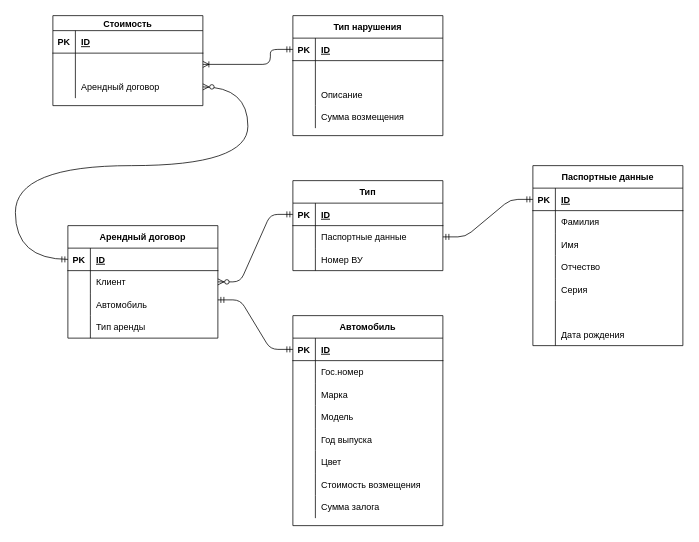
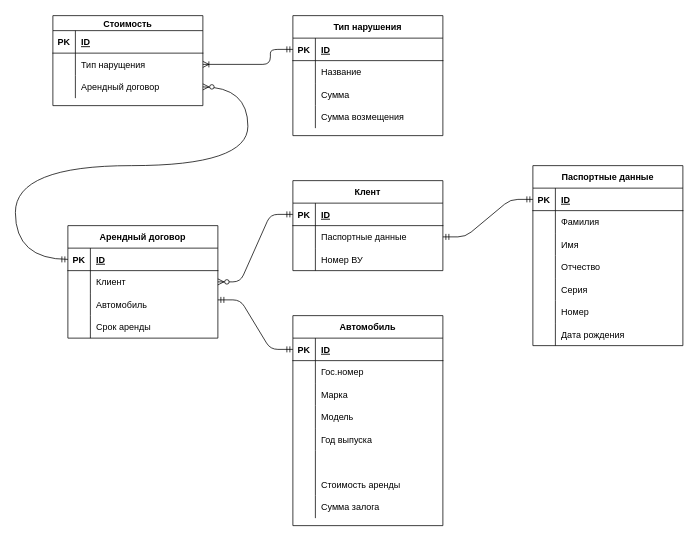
  <mxCell id="0" />
  <mxCell id="1" parent="0" />
  <mxCell id="2" value="Автомобиль" style="shape=table;startSize=30;container=1;collapsible=1;childLayout=tableLayout;fixedRows=1;rowLines=0;fontStyle=1;align=center;resizeLast=1;" parent="1" vertex="1"><mxGeometry x="390" y="420" width="200" height="280" as="geometry" /></mxCell>
  <mxCell id="3" value="" style="shape=partialRectangle;collapsible=0;dropTarget=0;pointerEvents=0;fillColor=none;top=0;left=0;bottom=1;right=0;points=[[0,0.5],[1,0.5]];portConstraint=eastwest;" parent="2" vertex="1"><mxGeometry y="30" width="200" height="30" as="geometry" /></mxCell>
  <mxCell id="4" value="PK" style="shape=partialRectangle;connectable=0;fillColor=none;top=0;left=0;bottom=0;right=0;fontStyle=1;overflow=hidden;" parent="3" vertex="1"><mxGeometry width="30" height="30" as="geometry" /></mxCell>
  <mxCell id="5" value="ID" style="shape=partialRectangle;connectable=0;fillColor=none;top=0;left=0;bottom=0;right=0;align=left;spacingLeft=6;fontStyle=5;overflow=hidden;" parent="3" vertex="1"><mxGeometry x="30" width="170" height="30" as="geometry" /></mxCell>
  <mxCell id="6" value="" style="shape=partialRectangle;collapsible=0;dropTarget=0;pointerEvents=0;fillColor=none;top=0;left=0;bottom=0;right=0;points=[[0,0.5],[1,0.5]];portConstraint=eastwest;" parent="2" vertex="1"><mxGeometry y="60" width="200" height="30" as="geometry" /></mxCell>
  <mxCell id="7" value="" style="shape=partialRectangle;connectable=0;fillColor=none;top=0;left=0;bottom=0;right=0;editable=1;overflow=hidden;" parent="6" vertex="1"><mxGeometry width="30" height="30" as="geometry" /></mxCell>
  <mxCell id="8" value="Гос.номер" style="shape=partialRectangle;connectable=0;fillColor=none;top=0;left=0;bottom=0;right=0;align=left;spacingLeft=6;overflow=hidden;" parent="6" vertex="1"><mxGeometry x="30" width="170" height="30" as="geometry" /></mxCell>
  <mxCell id="9" value="" style="shape=partialRectangle;collapsible=0;dropTarget=0;pointerEvents=0;fillColor=none;top=0;left=0;bottom=0;right=0;points=[[0,0.5],[1,0.5]];portConstraint=eastwest;" parent="2" vertex="1"><mxGeometry y="90" width="200" height="30" as="geometry" /></mxCell>
  <mxCell id="10" value="" style="shape=partialRectangle;connectable=0;fillColor=none;top=0;left=0;bottom=0;right=0;editable=1;overflow=hidden;" parent="9" vertex="1"><mxGeometry width="30" height="30" as="geometry" /></mxCell>
  <mxCell id="11" value="Марка" style="shape=partialRectangle;connectable=0;fillColor=none;top=0;left=0;bottom=0;right=0;align=left;spacingLeft=6;overflow=hidden;" parent="9" vertex="1"><mxGeometry x="30" width="170" height="30" as="geometry" /></mxCell>
  <mxCell id="12" value="" style="shape=partialRectangle;collapsible=0;dropTarget=0;pointerEvents=0;fillColor=none;top=0;left=0;bottom=0;right=0;points=[[0,0.5],[1,0.5]];portConstraint=eastwest;" parent="2" vertex="1"><mxGeometry y="120" width="200" height="30" as="geometry" /></mxCell>
  <mxCell id="13" value="" style="shape=partialRectangle;connectable=0;fillColor=none;top=0;left=0;bottom=0;right=0;editable=1;overflow=hidden;" parent="12" vertex="1"><mxGeometry width="30" height="30" as="geometry" /></mxCell>
  <mxCell id="14" value="Модель" style="shape=partialRectangle;connectable=0;fillColor=none;top=0;left=0;bottom=0;right=0;align=left;spacingLeft=6;overflow=hidden;" parent="12" vertex="1"><mxGeometry x="30" width="170" height="30" as="geometry" /></mxCell>
  <mxCell id="15" value="" style="shape=partialRectangle;collapsible=0;dropTarget=0;pointerEvents=0;fillColor=none;top=0;left=0;bottom=0;right=0;points=[[0,0.5],[1,0.5]];portConstraint=eastwest;" parent="2" vertex="1"><mxGeometry y="150" width="200" height="30" as="geometry" /></mxCell>
  <mxCell id="16" value="" style="shape=partialRectangle;connectable=0;fillColor=none;top=0;left=0;bottom=0;right=0;editable=1;overflow=hidden;" parent="15" vertex="1"><mxGeometry width="30" height="30" as="geometry" /></mxCell>
  <mxCell id="17" value="Год выпуска" style="shape=partialRectangle;connectable=0;fillColor=none;top=0;left=0;bottom=0;right=0;align=left;spacingLeft=6;overflow=hidden;" parent="15" vertex="1"><mxGeometry x="30" width="170" height="30" as="geometry" /></mxCell>
  <mxCell id="18" value="" style="shape=partialRectangle;collapsible=0;dropTarget=0;pointerEvents=0;fillColor=none;top=0;left=0;bottom=0;right=0;points=[[0,0.5],[1,0.5]];portConstraint=eastwest;" parent="2" vertex="1"><mxGeometry y="180" width="200" height="30" as="geometry" /></mxCell>
  <mxCell id="19" value="" style="shape=partialRectangle;connectable=0;fillColor=none;top=0;left=0;bottom=0;right=0;editable=1;overflow=hidden;" parent="18" vertex="1"><mxGeometry width="30" height="30" as="geometry" /></mxCell>
- <mxCell id="20" value="Цвет" style="shape=partialRectangle;connectable=0;fillColor=none;top=0;left=0;bottom=0;right=0;align=left;spacingLeft=6;overflow=hidden;" parent="18" vertex="1"><mxGeometry x="30" width="170" height="30" as="geometry" /></mxCell>
  <mxCell id="21" value="" style="shape=partialRectangle;collapsible=0;dropTarget=0;pointerEvents=0;fillColor=none;top=0;left=0;bottom=0;right=0;points=[[0,0.5],[1,0.5]];portConstraint=eastwest;" parent="2" vertex="1"><mxGeometry y="210" width="200" height="30" as="geometry" /></mxCell>
  <mxCell id="22" value="" style="shape=partialRectangle;connectable=0;fillColor=none;top=0;left=0;bottom=0;right=0;editable=1;overflow=hidden;" parent="21" vertex="1"><mxGeometry width="30" height="30" as="geometry" /></mxCell>
- <mxCell id="23" value="Стоимость возмещения" style="shape=partialRectangle;connectable=0;fillColor=none;top=0;left=0;bottom=0;right=0;align=left;spacingLeft=6;overflow=hidden;" parent="21" vertex="1"><mxGeometry x="30" width="170" height="30" as="geometry" /></mxCell>
+ <mxCell id="23" value="Стоимость аренды" style="shape=partialRectangle;connectable=0;fillColor=none;top=0;left=0;bottom=0;right=0;align=left;spacingLeft=6;overflow=hidden;" parent="21" vertex="1"><mxGeometry x="30" width="170" height="30" as="geometry" /></mxCell>
  <mxCell id="24" value="" style="shape=partialRectangle;collapsible=0;dropTarget=0;pointerEvents=0;fillColor=none;top=0;left=0;bottom=0;right=0;points=[[0,0.5],[1,0.5]];portConstraint=eastwest;" parent="2" vertex="1"><mxGeometry y="240" width="200" height="30" as="geometry" /></mxCell>
  <mxCell id="25" value="" style="shape=partialRectangle;connectable=0;fillColor=none;top=0;left=0;bottom=0;right=0;editable=1;overflow=hidden;" parent="24" vertex="1"><mxGeometry width="30" height="30" as="geometry" /></mxCell>
  <mxCell id="26" value="Сумма залога" style="shape=partialRectangle;connectable=0;fillColor=none;top=0;left=0;bottom=0;right=0;align=left;spacingLeft=6;overflow=hidden;" parent="24" vertex="1"><mxGeometry x="30" width="170" height="30" as="geometry" /></mxCell>
- <mxCell id="27" value="Тип" style="shape=table;startSize=30;container=1;collapsible=1;childLayout=tableLayout;fixedRows=1;rowLines=0;fontStyle=1;align=center;resizeLast=1;" parent="1" vertex="1"><mxGeometry x="390" y="240" width="200" height="120" as="geometry" /></mxCell>
+ <mxCell id="27" value="Клент" style="shape=table;startSize=30;container=1;collapsible=1;childLayout=tableLayout;fixedRows=1;rowLines=0;fontStyle=1;align=center;resizeLast=1;" parent="1" vertex="1"><mxGeometry x="390" y="240" width="200" height="120" as="geometry" /></mxCell>
  <mxCell id="28" value="" style="shape=partialRectangle;collapsible=0;dropTarget=0;pointerEvents=0;fillColor=none;top=0;left=0;bottom=1;right=0;points=[[0,0.5],[1,0.5]];portConstraint=eastwest;" parent="27" vertex="1"><mxGeometry y="30" width="200" height="30" as="geometry" /></mxCell>
  <mxCell id="29" value="PK" style="shape=partialRectangle;connectable=0;fillColor=none;top=0;left=0;bottom=0;right=0;fontStyle=1;overflow=hidden;" parent="28" vertex="1"><mxGeometry width="30" height="30" as="geometry" /></mxCell>
  <mxCell id="30" value="ID" style="shape=partialRectangle;connectable=0;fillColor=none;top=0;left=0;bottom=0;right=0;align=left;spacingLeft=6;fontStyle=5;overflow=hidden;" parent="28" vertex="1"><mxGeometry x="30" width="170" height="30" as="geometry" /></mxCell>
  <mxCell id="31" value="" style="shape=partialRectangle;collapsible=0;dropTarget=0;pointerEvents=0;fillColor=none;top=0;left=0;bottom=0;right=0;points=[[0,0.5],[1,0.5]];portConstraint=eastwest;" parent="27" vertex="1"><mxGeometry y="60" width="200" height="30" as="geometry" /></mxCell>
  <mxCell id="32" value="" style="shape=partialRectangle;connectable=0;fillColor=none;top=0;left=0;bottom=0;right=0;editable=1;overflow=hidden;" parent="31" vertex="1"><mxGeometry width="30" height="30" as="geometry" /></mxCell>
  <mxCell id="33" value="Паспортные данные" style="shape=partialRectangle;connectable=0;fillColor=none;top=0;left=0;bottom=0;right=0;align=left;spacingLeft=6;overflow=hidden;" parent="31" vertex="1"><mxGeometry x="30" width="170" height="30" as="geometry" /></mxCell>
  <mxCell id="34" value="" style="shape=partialRectangle;collapsible=0;dropTarget=0;pointerEvents=0;fillColor=none;top=0;left=0;bottom=0;right=0;points=[[0,0.5],[1,0.5]];portConstraint=eastwest;" parent="27" vertex="1"><mxGeometry y="90" width="200" height="30" as="geometry" /></mxCell>
  <mxCell id="35" value="" style="shape=partialRectangle;connectable=0;fillColor=none;top=0;left=0;bottom=0;right=0;editable=1;overflow=hidden;" parent="34" vertex="1"><mxGeometry width="30" height="30" as="geometry" /></mxCell>
  <mxCell id="36" value="Номер ВУ" style="shape=partialRectangle;connectable=0;fillColor=none;top=0;left=0;bottom=0;right=0;align=left;spacingLeft=6;overflow=hidden;" parent="34" vertex="1"><mxGeometry x="30" width="170" height="30" as="geometry" /></mxCell>
  <mxCell id="37" value="Арендный договор" style="shape=table;startSize=30;container=1;collapsible=1;childLayout=tableLayout;fixedRows=1;rowLines=0;fontStyle=1;align=center;resizeLast=1;" parent="1" vertex="1"><mxGeometry x="90" y="300" width="200" height="150" as="geometry" /></mxCell>
  <mxCell id="38" value="" style="shape=partialRectangle;collapsible=0;dropTarget=0;pointerEvents=0;fillColor=none;top=0;left=0;bottom=1;right=0;points=[[0,0.5],[1,0.5]];portConstraint=eastwest;" parent="37" vertex="1"><mxGeometry y="30" width="200" height="30" as="geometry" /></mxCell>
  <mxCell id="39" value="PK" style="shape=partialRectangle;connectable=0;fillColor=none;top=0;left=0;bottom=0;right=0;fontStyle=1;overflow=hidden;" parent="38" vertex="1"><mxGeometry width="30" height="30" as="geometry" /></mxCell>
  <mxCell id="40" value="ID" style="shape=partialRectangle;connectable=0;fillColor=none;top=0;left=0;bottom=0;right=0;align=left;spacingLeft=6;fontStyle=5;overflow=hidden;" parent="38" vertex="1"><mxGeometry x="30" width="170" height="30" as="geometry" /></mxCell>
  <mxCell id="41" value="" style="shape=partialRectangle;collapsible=0;dropTarget=0;pointerEvents=0;fillColor=none;top=0;left=0;bottom=0;right=0;points=[[0,0.5],[1,0.5]];portConstraint=eastwest;" parent="37" vertex="1"><mxGeometry y="60" width="200" height="30" as="geometry" /></mxCell>
  <mxCell id="42" value="" style="shape=partialRectangle;connectable=0;fillColor=none;top=0;left=0;bottom=0;right=0;editable=1;overflow=hidden;" parent="41" vertex="1"><mxGeometry width="30" height="30" as="geometry" /></mxCell>
  <mxCell id="43" value="Клиент" style="shape=partialRectangle;connectable=0;fillColor=none;top=0;left=0;bottom=0;right=0;align=left;spacingLeft=6;overflow=hidden;" parent="41" vertex="1"><mxGeometry x="30" width="170" height="30" as="geometry" /></mxCell>
  <mxCell id="44" value="" style="shape=partialRectangle;collapsible=0;dropTarget=0;pointerEvents=0;fillColor=none;top=0;left=0;bottom=0;right=0;points=[[0,0.5],[1,0.5]];portConstraint=eastwest;" parent="37" vertex="1"><mxGeometry y="90" width="200" height="30" as="geometry" /></mxCell>
  <mxCell id="45" value="" style="shape=partialRectangle;connectable=0;fillColor=none;top=0;left=0;bottom=0;right=0;editable=1;overflow=hidden;" parent="44" vertex="1"><mxGeometry width="30" height="30" as="geometry" /></mxCell>
  <mxCell id="46" value="Автомобиль" style="shape=partialRectangle;connectable=0;fillColor=none;top=0;left=0;bottom=0;right=0;align=left;spacingLeft=6;overflow=hidden;" parent="44" vertex="1"><mxGeometry x="30" width="170" height="30" as="geometry" /></mxCell>
  <mxCell id="47" value="" style="shape=partialRectangle;collapsible=0;dropTarget=0;pointerEvents=0;fillColor=none;top=0;left=0;bottom=0;right=0;points=[[0,0.5],[1,0.5]];portConstraint=eastwest;" parent="37" vertex="1"><mxGeometry y="120" width="200" height="30" as="geometry" /></mxCell>
  <mxCell id="48" value="" style="shape=partialRectangle;connectable=0;fillColor=none;top=0;left=0;bottom=0;right=0;editable=1;overflow=hidden;" parent="47" vertex="1"><mxGeometry width="30" height="30" as="geometry" /></mxCell>
- <mxCell id="49" value="Тип аренды" style="shape=partialRectangle;connectable=0;fillColor=none;top=0;left=0;bottom=0;right=0;align=left;spacingLeft=6;overflow=hidden;" parent="47" vertex="1"><mxGeometry x="30" width="170" height="30" as="geometry" /></mxCell>
+ <mxCell id="49" value="Срок аренды" style="shape=partialRectangle;connectable=0;fillColor=none;top=0;left=0;bottom=0;right=0;align=left;spacingLeft=6;overflow=hidden;" parent="47" vertex="1"><mxGeometry x="30" width="170" height="30" as="geometry" /></mxCell>
  <mxCell id="50" value="Паспортные данные" style="shape=table;startSize=30;container=1;collapsible=1;childLayout=tableLayout;fixedRows=1;rowLines=0;fontStyle=1;align=center;resizeLast=1;" parent="1" vertex="1"><mxGeometry x="710" y="220" width="200" height="240" as="geometry" /></mxCell>
  <mxCell id="51" value="" style="shape=partialRectangle;collapsible=0;dropTarget=0;pointerEvents=0;fillColor=none;top=0;left=0;bottom=1;right=0;points=[[0,0.5],[1,0.5]];portConstraint=eastwest;" parent="50" vertex="1"><mxGeometry y="30" width="200" height="30" as="geometry" /></mxCell>
  <mxCell id="52" value="PK" style="shape=partialRectangle;connectable=0;fillColor=none;top=0;left=0;bottom=0;right=0;fontStyle=1;overflow=hidden;" parent="51" vertex="1"><mxGeometry width="30" height="30" as="geometry" /></mxCell>
  <mxCell id="53" value="ID" style="shape=partialRectangle;connectable=0;fillColor=none;top=0;left=0;bottom=0;right=0;align=left;spacingLeft=6;fontStyle=5;overflow=hidden;" parent="51" vertex="1"><mxGeometry x="30" width="170" height="30" as="geometry" /></mxCell>
  <mxCell id="54" value="" style="shape=partialRectangle;collapsible=0;dropTarget=0;pointerEvents=0;fillColor=none;top=0;left=0;bottom=0;right=0;points=[[0,0.5],[1,0.5]];portConstraint=eastwest;" parent="50" vertex="1"><mxGeometry y="60" width="200" height="30" as="geometry" /></mxCell>
  <mxCell id="55" value="" style="shape=partialRectangle;connectable=0;fillColor=none;top=0;left=0;bottom=0;right=0;editable=1;overflow=hidden;" parent="54" vertex="1"><mxGeometry width="30" height="30" as="geometry" /></mxCell>
  <mxCell id="56" value="Фамилия" style="shape=partialRectangle;connectable=0;fillColor=none;top=0;left=0;bottom=0;right=0;align=left;spacingLeft=6;overflow=hidden;" parent="54" vertex="1"><mxGeometry x="30" width="170" height="30" as="geometry" /></mxCell>
  <mxCell id="57" value="" style="shape=partialRectangle;collapsible=0;dropTarget=0;pointerEvents=0;fillColor=none;top=0;left=0;bottom=0;right=0;points=[[0,0.5],[1,0.5]];portConstraint=eastwest;" parent="50" vertex="1"><mxGeometry y="90" width="200" height="30" as="geometry" /></mxCell>
  <mxCell id="58" value="" style="shape=partialRectangle;connectable=0;fillColor=none;top=0;left=0;bottom=0;right=0;editable=1;overflow=hidden;" parent="57" vertex="1"><mxGeometry width="30" height="30" as="geometry" /></mxCell>
  <mxCell id="59" value="Имя" style="shape=partialRectangle;connectable=0;fillColor=none;top=0;left=0;bottom=0;right=0;align=left;spacingLeft=6;overflow=hidden;" parent="57" vertex="1"><mxGeometry x="30" width="170" height="30" as="geometry" /></mxCell>
  <mxCell id="60" value="" style="shape=partialRectangle;collapsible=0;dropTarget=0;pointerEvents=0;fillColor=none;top=0;left=0;bottom=0;right=0;points=[[0,0.5],[1,0.5]];portConstraint=eastwest;" parent="50" vertex="1"><mxGeometry y="120" width="200" height="30" as="geometry" /></mxCell>
  <mxCell id="61" value="" style="shape=partialRectangle;connectable=0;fillColor=none;top=0;left=0;bottom=0;right=0;editable=1;overflow=hidden;" parent="60" vertex="1"><mxGeometry width="30" height="30" as="geometry" /></mxCell>
  <mxCell id="62" value="Отчество" style="shape=partialRectangle;connectable=0;fillColor=none;top=0;left=0;bottom=0;right=0;align=left;spacingLeft=6;overflow=hidden;" parent="60" vertex="1"><mxGeometry x="30" width="170" height="30" as="geometry" /></mxCell>
  <mxCell id="63" value="" style="shape=partialRectangle;collapsible=0;dropTarget=0;pointerEvents=0;fillColor=none;top=0;left=0;bottom=0;right=0;points=[[0,0.5],[1,0.5]];portConstraint=eastwest;" parent="50" vertex="1"><mxGeometry y="150" width="200" height="30" as="geometry" /></mxCell>
  <mxCell id="64" value="" style="shape=partialRectangle;connectable=0;fillColor=none;top=0;left=0;bottom=0;right=0;editable=1;overflow=hidden;" parent="63" vertex="1"><mxGeometry width="30" height="30" as="geometry" /></mxCell>
  <mxCell id="65" value="Серия" style="shape=partialRectangle;connectable=0;fillColor=none;top=0;left=0;bottom=0;right=0;align=left;spacingLeft=6;overflow=hidden;" parent="63" vertex="1"><mxGeometry x="30" width="170" height="30" as="geometry" /></mxCell>
  <mxCell id="66" value="" style="shape=partialRectangle;collapsible=0;dropTarget=0;pointerEvents=0;fillColor=none;top=0;left=0;bottom=0;right=0;points=[[0,0.5],[1,0.5]];portConstraint=eastwest;" parent="50" vertex="1"><mxGeometry y="180" width="200" height="30" as="geometry" /></mxCell>
  <mxCell id="67" value="" style="shape=partialRectangle;connectable=0;fillColor=none;top=0;left=0;bottom=0;right=0;editable=1;overflow=hidden;" parent="66" vertex="1"><mxGeometry width="30" height="30" as="geometry" /></mxCell>
+ <mxCell id="68" value="Номер" style="shape=partialRectangle;connectable=0;fillColor=none;top=0;left=0;bottom=0;right=0;align=left;spacingLeft=6;overflow=hidden;" parent="66" vertex="1"><mxGeometry x="30" width="170" height="30" as="geometry" /></mxCell>
  <mxCell id="69" value="" style="shape=partialRectangle;collapsible=0;dropTarget=0;pointerEvents=0;fillColor=none;top=0;left=0;bottom=0;right=0;points=[[0,0.5],[1,0.5]];portConstraint=eastwest;" parent="50" vertex="1"><mxGeometry y="210" width="200" height="30" as="geometry" /></mxCell>
  <mxCell id="70" value="" style="shape=partialRectangle;connectable=0;fillColor=none;top=0;left=0;bottom=0;right=0;editable=1;overflow=hidden;" parent="69" vertex="1"><mxGeometry width="30" height="30" as="geometry" /></mxCell>
  <mxCell id="71" value="Дата рождения" style="shape=partialRectangle;connectable=0;fillColor=none;top=0;left=0;bottom=0;right=0;align=left;spacingLeft=6;overflow=hidden;" parent="69" vertex="1"><mxGeometry x="30" width="170" height="30" as="geometry" /></mxCell>
  <mxCell id="72" value="Стоимость" style="shape=table;startSize=20;container=1;collapsible=1;childLayout=tableLayout;fixedRows=1;rowLines=0;fontStyle=1;align=center;resizeLast=1;" parent="1" vertex="1"><mxGeometry x="70" y="20" width="200" height="120" as="geometry" /></mxCell>
  <mxCell id="73" value="" style="shape=partialRectangle;collapsible=0;dropTarget=0;pointerEvents=0;fillColor=none;top=0;left=0;bottom=1;right=0;points=[[0,0.5],[1,0.5]];portConstraint=eastwest;" parent="72" vertex="1"><mxGeometry y="20" width="200" height="30" as="geometry" /></mxCell>
  <mxCell id="74" value="PK" style="shape=partialRectangle;connectable=0;fillColor=none;top=0;left=0;bottom=0;right=0;fontStyle=1;overflow=hidden;" parent="73" vertex="1"><mxGeometry width="30" height="30" as="geometry" /></mxCell>
  <mxCell id="75" value="ID" style="shape=partialRectangle;connectable=0;fillColor=none;top=0;left=0;bottom=0;right=0;align=left;spacingLeft=6;fontStyle=5;overflow=hidden;" parent="73" vertex="1"><mxGeometry x="30" width="170" height="30" as="geometry" /></mxCell>
  <mxCell id="76" value="" style="shape=partialRectangle;collapsible=0;dropTarget=0;pointerEvents=0;fillColor=none;top=0;left=0;bottom=0;right=0;points=[[0,0.5],[1,0.5]];portConstraint=eastwest;" parent="72" vertex="1"><mxGeometry y="50" width="200" height="30" as="geometry" /></mxCell>
  <mxCell id="77" value="" style="shape=partialRectangle;connectable=0;fillColor=none;top=0;left=0;bottom=0;right=0;editable=1;overflow=hidden;" parent="76" vertex="1"><mxGeometry width="30" height="30" as="geometry" /></mxCell>
+ <mxCell id="78" value="Тип нарущения" style="shape=partialRectangle;connectable=0;fillColor=none;top=0;left=0;bottom=0;right=0;align=left;spacingLeft=6;overflow=hidden;" parent="76" vertex="1"><mxGeometry x="30" width="170" height="30" as="geometry" /></mxCell>
  <mxCell id="79" value="" style="shape=partialRectangle;collapsible=0;dropTarget=0;pointerEvents=0;fillColor=none;top=0;left=0;bottom=0;right=0;points=[[0,0.5],[1,0.5]];portConstraint=eastwest;" parent="72" vertex="1"><mxGeometry y="80" width="200" height="30" as="geometry" /></mxCell>
  <mxCell id="80" value="" style="shape=partialRectangle;connectable=0;fillColor=none;top=0;left=0;bottom=0;right=0;editable=1;overflow=hidden;" parent="79" vertex="1"><mxGeometry width="30" height="30" as="geometry" /></mxCell>
  <mxCell id="81" value="Арендный договор" style="shape=partialRectangle;connectable=0;fillColor=none;top=0;left=0;bottom=0;right=0;align=left;spacingLeft=6;overflow=hidden;" parent="79" vertex="1"><mxGeometry x="30" width="170" height="30" as="geometry" /></mxCell>
  <mxCell id="82" value="Тип нарушения" style="shape=table;startSize=30;container=1;collapsible=1;childLayout=tableLayout;fixedRows=1;rowLines=0;fontStyle=1;align=center;resizeLast=1;" parent="1" vertex="1"><mxGeometry x="390" y="20" width="200" height="160" as="geometry" /></mxCell>
  <mxCell id="83" value="" style="shape=partialRectangle;collapsible=0;dropTarget=0;pointerEvents=0;fillColor=none;top=0;left=0;bottom=1;right=0;points=[[0,0.5],[1,0.5]];portConstraint=eastwest;" parent="82" vertex="1"><mxGeometry y="30" width="200" height="30" as="geometry" /></mxCell>
  <mxCell id="84" value="PK" style="shape=partialRectangle;connectable=0;fillColor=none;top=0;left=0;bottom=0;right=0;fontStyle=1;overflow=hidden;" parent="83" vertex="1"><mxGeometry width="30" height="30" as="geometry" /></mxCell>
  <mxCell id="85" value="ID" style="shape=partialRectangle;connectable=0;fillColor=none;top=0;left=0;bottom=0;right=0;align=left;spacingLeft=6;fontStyle=5;overflow=hidden;" parent="83" vertex="1"><mxGeometry x="30" width="170" height="30" as="geometry" /></mxCell>
  <mxCell id="86" value="" style="shape=partialRectangle;collapsible=0;dropTarget=0;pointerEvents=0;fillColor=none;top=0;left=0;bottom=0;right=0;points=[[0,0.5],[1,0.5]];portConstraint=eastwest;" parent="82" vertex="1"><mxGeometry y="60" width="200" height="30" as="geometry" /></mxCell>
  <mxCell id="87" value="" style="shape=partialRectangle;connectable=0;fillColor=none;top=0;left=0;bottom=0;right=0;editable=1;overflow=hidden;" parent="86" vertex="1"><mxGeometry width="30" height="30" as="geometry" /></mxCell>
+ <mxCell id="88" value="Название" style="shape=partialRectangle;connectable=0;fillColor=none;top=0;left=0;bottom=0;right=0;align=left;spacingLeft=6;overflow=hidden;" parent="86" vertex="1"><mxGeometry x="30" width="170" height="30" as="geometry" /></mxCell>
  <mxCell id="89" value="" style="shape=partialRectangle;collapsible=0;dropTarget=0;pointerEvents=0;fillColor=none;top=0;left=0;bottom=0;right=0;points=[[0,0.5],[1,0.5]];portConstraint=eastwest;" parent="82" vertex="1"><mxGeometry y="90" width="200" height="30" as="geometry" /></mxCell>
  <mxCell id="90" value="" style="shape=partialRectangle;connectable=0;fillColor=none;top=0;left=0;bottom=0;right=0;editable=1;overflow=hidden;" parent="89" vertex="1"><mxGeometry width="30" height="30" as="geometry" /></mxCell>
- <mxCell id="91" value="Описание" style="shape=partialRectangle;connectable=0;fillColor=none;top=0;left=0;bottom=0;right=0;align=left;spacingLeft=6;overflow=hidden;" parent="89" vertex="1"><mxGeometry x="30" width="170" height="30" as="geometry" /></mxCell>
+ <mxCell id="91" value="Сумма" style="shape=partialRectangle;connectable=0;fillColor=none;top=0;left=0;bottom=0;right=0;align=left;spacingLeft=6;overflow=hidden;" parent="89" vertex="1"><mxGeometry x="30" width="170" height="30" as="geometry" /></mxCell>
  <mxCell id="92" value="" style="shape=partialRectangle;collapsible=0;dropTarget=0;pointerEvents=0;fillColor=none;top=0;left=0;bottom=0;right=0;points=[[0,0.5],[1,0.5]];portConstraint=eastwest;" parent="82" vertex="1"><mxGeometry y="120" width="200" height="30" as="geometry" /></mxCell>
  <mxCell id="93" value="" style="shape=partialRectangle;connectable=0;fillColor=none;top=0;left=0;bottom=0;right=0;editable=1;overflow=hidden;" parent="92" vertex="1"><mxGeometry width="30" height="30" as="geometry" /></mxCell>
  <mxCell id="94" value="Сумма возмещения" style="shape=partialRectangle;connectable=0;fillColor=none;top=0;left=0;bottom=0;right=0;align=left;spacingLeft=6;overflow=hidden;" parent="92" vertex="1"><mxGeometry x="30" width="170" height="30" as="geometry" /></mxCell>
  <mxCell id="95" value="" style="edgeStyle=entityRelationEdgeStyle;fontSize=12;html=1;endArrow=ERmandOne;startArrow=ERmandOne;exitX=1;exitY=0.5;exitDx=0;exitDy=0;entryX=0;entryY=0.5;entryDx=0;entryDy=0;" parent="1" source="31" target="51" edge="1"><mxGeometry width="100" height="100" relative="1" as="geometry"><mxPoint x="670" y="130" as="sourcePoint" /><mxPoint x="770" y="30" as="targetPoint" /></mxGeometry></mxCell>
  <mxCell id="96" value="" style="edgeStyle=orthogonalEdgeStyle;fontSize=12;html=1;endArrow=ERmandOne;endFill=0;exitX=1;exitY=0.5;exitDx=0;exitDy=0;startArrow=ERzeroToMany;startFill=1;entryX=0;entryY=0.5;entryDx=0;entryDy=0;elbow=vertical;curved=1;" parent="1" source="79" edge="1" target="38"><mxGeometry width="100" height="100" relative="1" as="geometry"><mxPoint x="500" y="210" as="sourcePoint" /><mxPoint x="66" y="470" as="targetPoint" /><Array as="points"><mxPoint x="330" y="115" /><mxPoint x="330" y="220" /><mxPoint x="20" y="220" /><mxPoint x="20" y="345" /></Array></mxGeometry></mxCell>
  <mxCell id="97" value="" style="edgeStyle=elbowEdgeStyle;fontSize=12;html=1;endArrow=ERmandOne;endFill=0;exitX=1;exitY=0.5;exitDx=0;exitDy=0;entryX=0;entryY=0.5;entryDx=0;entryDy=0;startArrow=ERoneToMany;startFill=0;" parent="1" source="76" edge="1" target="83"><mxGeometry width="100" height="100" relative="1" as="geometry"><mxPoint x="430" y="300" as="sourcePoint" /><mxPoint x="706" y="354" as="targetPoint" /><Array as="points"><mxPoint x="360" y="65" /><mxPoint x="340" y="210" /><mxPoint x="350" y="320" /><mxPoint x="620" y="560" /><mxPoint x="330" y="240" /><mxPoint x="350" y="260" /></Array></mxGeometry></mxCell>
  <mxCell id="98" value="" style="edgeStyle=entityRelationEdgeStyle;fontSize=12;html=1;endArrow=ERmandOne;startArrow=ERmandOne;exitX=1;exitY=0.3;exitDx=0;exitDy=0;exitPerimeter=0;entryX=0;entryY=0.5;entryDx=0;entryDy=0;" edge="1" parent="1" source="44" target="3"><mxGeometry width="100" height="100" relative="1" as="geometry"><mxPoint x="270" y="540" as="sourcePoint" /><mxPoint x="370" y="440" as="targetPoint" /></mxGeometry></mxCell>
  <mxCell id="99" value="" style="edgeStyle=entityRelationEdgeStyle;fontSize=12;html=1;endArrow=ERmandOne;exitX=1;exitY=0.5;exitDx=0;exitDy=0;entryX=0;entryY=0.5;entryDx=0;entryDy=0;startArrow=ERzeroToMany;startFill=1;" edge="1" parent="1" source="41" target="28"><mxGeometry width="100" height="100" relative="1" as="geometry"><mxPoint x="290" y="490" as="sourcePoint" /><mxPoint x="390" y="390" as="targetPoint" /></mxGeometry></mxCell>
